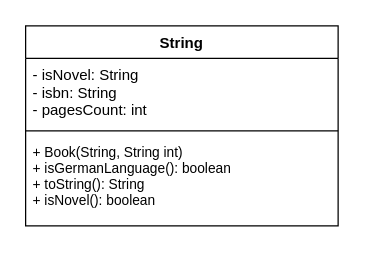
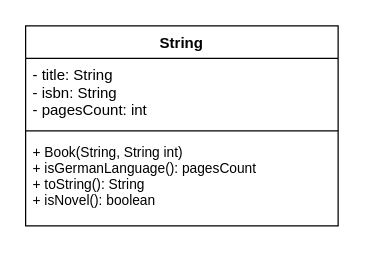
  <mxCell id="0" />
  <mxCell id="1" parent="0" />
  <mxCell id="2" value="String" style="swimlane;fontStyle=1;align=center;verticalAlign=top;childLayout=stackLayout;horizontal=1;startSize=26;horizontalStack=0;resizeParent=1;resizeParentMax=0;resizeLast=0;collapsible=1;marginBottom=0;" vertex="1" parent="1"><mxGeometry x="20" y="20" width="250" height="160" as="geometry"><mxRectangle x="330" y="260" width="60" height="26" as="alternateBounds" /></mxGeometry></mxCell>
- <mxCell id="3" value="- isNovel: String&#10;- isbn: String&#10;- pagesCount: int" style="text;strokeColor=none;fillColor=none;align=left;verticalAlign=top;spacingLeft=4;spacingRight=4;overflow=hidden;rotatable=0;points=[[0,0.5],[1,0.5]];portConstraint=eastwest;" vertex="1" parent="2"><mxGeometry y="26" width="250" height="54" as="geometry" /></mxCell>
+ <mxCell id="3" value="- title: String&#10;- isbn: String&#10;- pagesCount: int" style="text;strokeColor=none;fillColor=none;align=left;verticalAlign=top;spacingLeft=4;spacingRight=4;overflow=hidden;rotatable=0;points=[[0,0.5],[1,0.5]];portConstraint=eastwest;" vertex="1" parent="2"><mxGeometry y="26" width="250" height="54" as="geometry" /></mxCell>
  <mxCell id="4" value="" style="line;strokeWidth=1;fillColor=none;align=left;verticalAlign=middle;spacingTop=-1;spacingLeft=3;spacingRight=3;rotatable=0;labelPosition=right;points=[];portConstraint=eastwest;" vertex="1" parent="2"><mxGeometry y="80" width="250" height="8" as="geometry" /></mxCell>
- <mxCell id="5" value="+ Book(String, String int)&#10;+ isGermanLanguage(): boolean&#10;+ toString(): String&#10;+ isNovel(): boolean" style="text;strokeColor=none;fillColor=none;align=left;verticalAlign=top;spacingLeft=4;spacingRight=4;overflow=hidden;rotatable=0;points=[[0,0.5],[1,0.5]];portConstraint=eastwest;fontSize=11;" vertex="1" parent="2"><mxGeometry y="88" width="250" height="72" as="geometry" /></mxCell>
+ <mxCell id="5" value="+ Book(String, String int)&#10;+ isGermanLanguage(): pagesCount&#10;+ toString(): String&#10;+ isNovel(): boolean" style="text;strokeColor=none;fillColor=none;align=left;verticalAlign=top;spacingLeft=4;spacingRight=4;overflow=hidden;rotatable=0;points=[[0,0.5],[1,0.5]];portConstraint=eastwest;fontSize=11;" vertex="1" parent="2"><mxGeometry y="88" width="250" height="72" as="geometry" /></mxCell>
